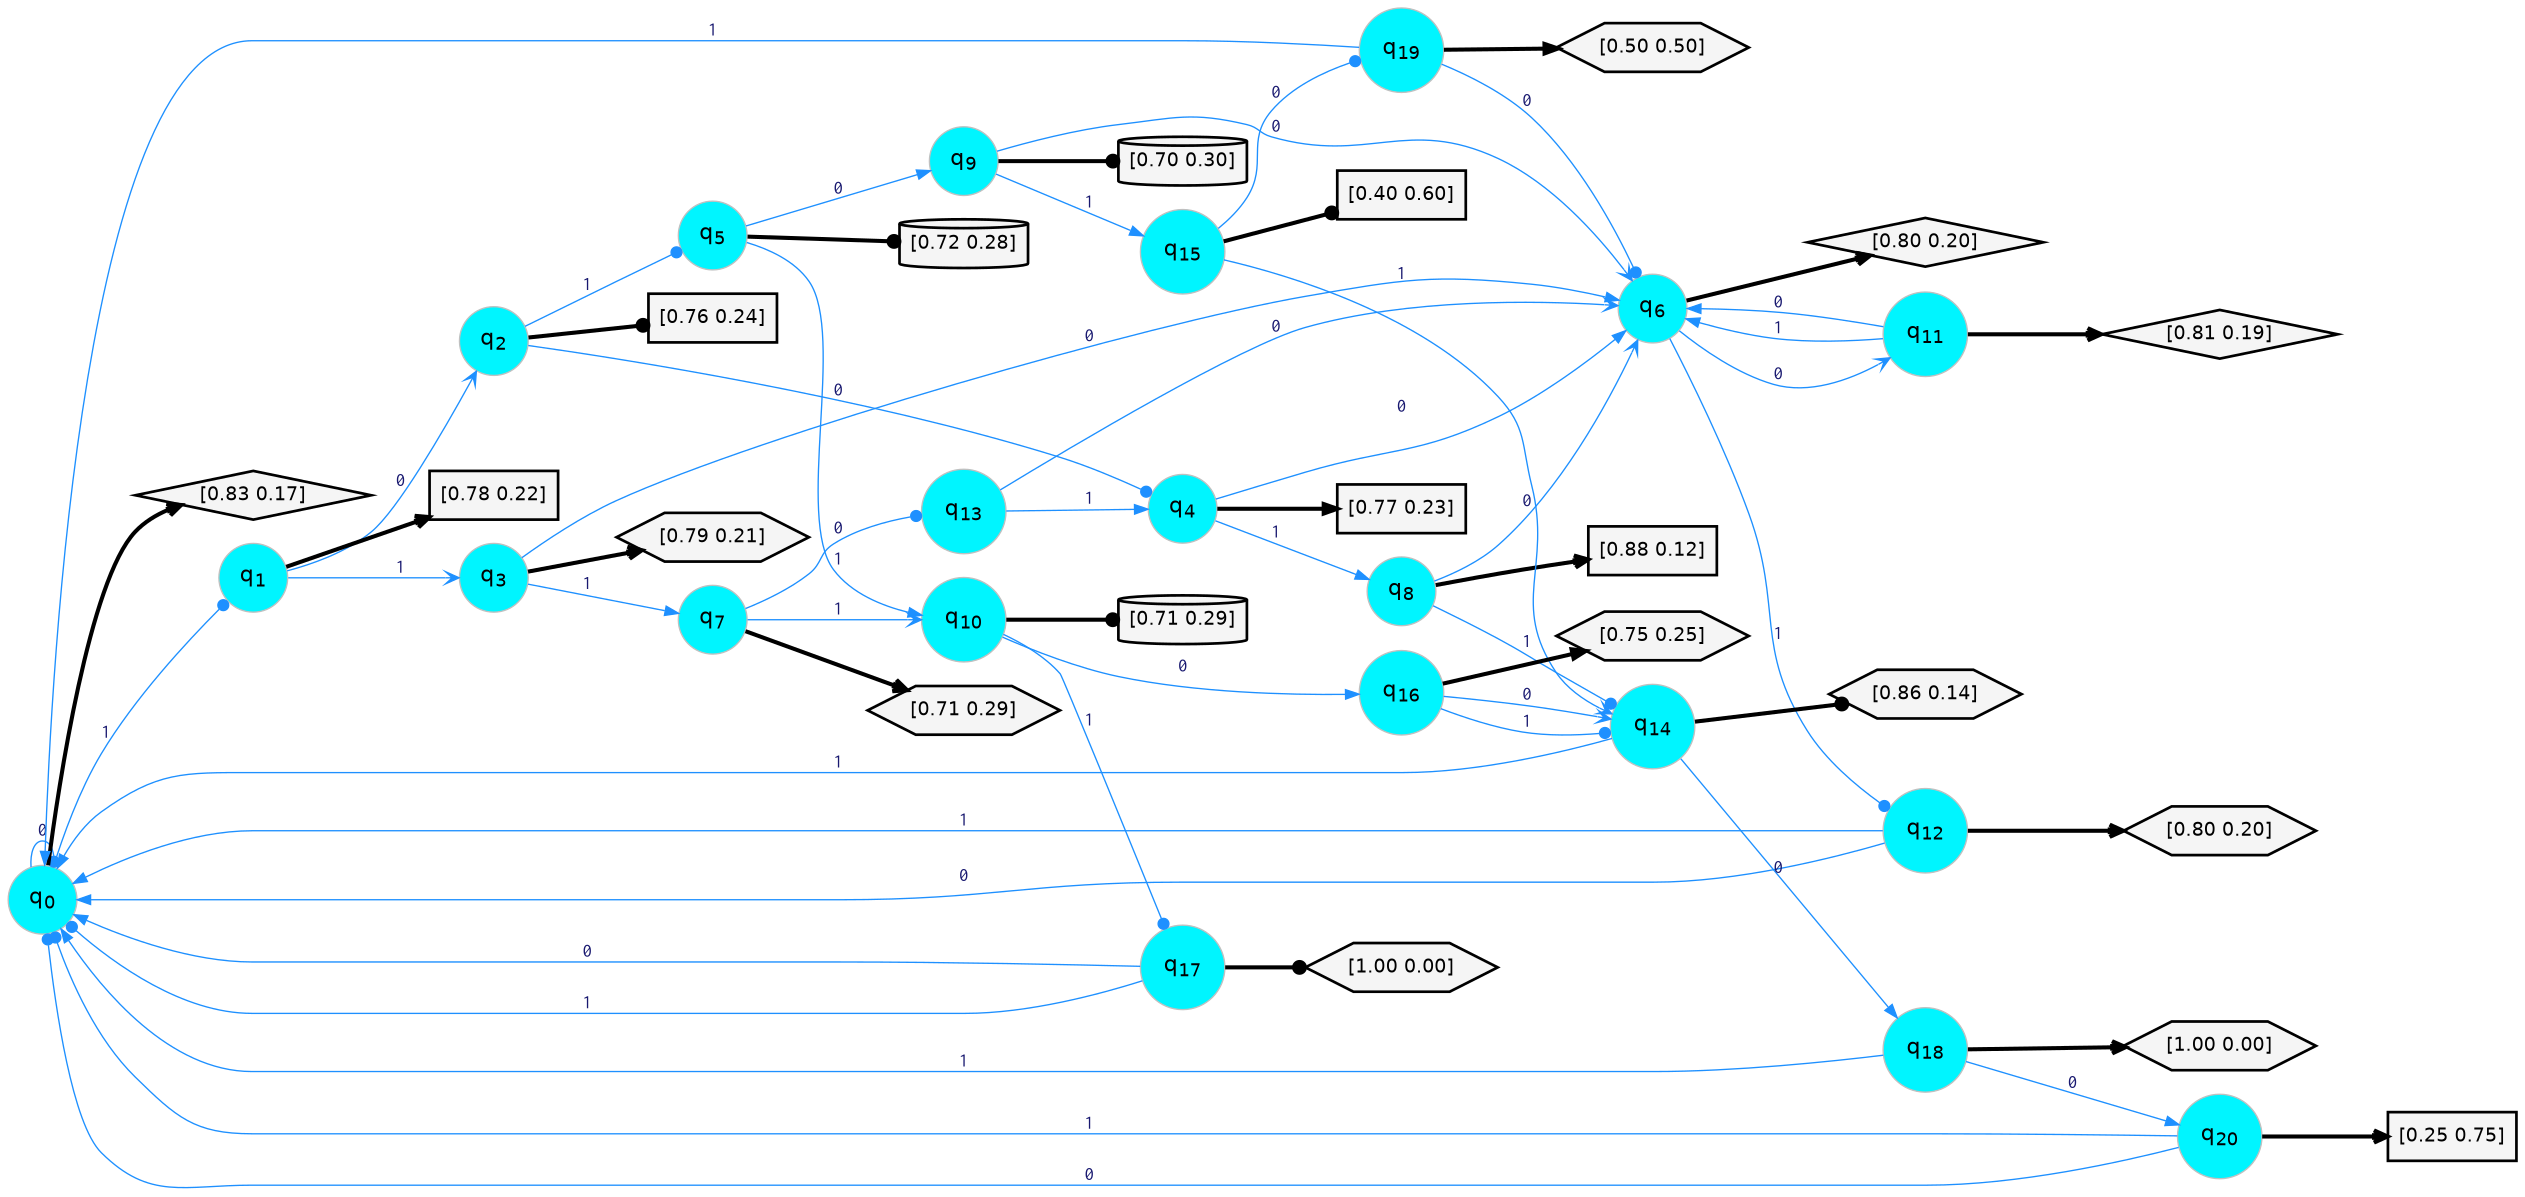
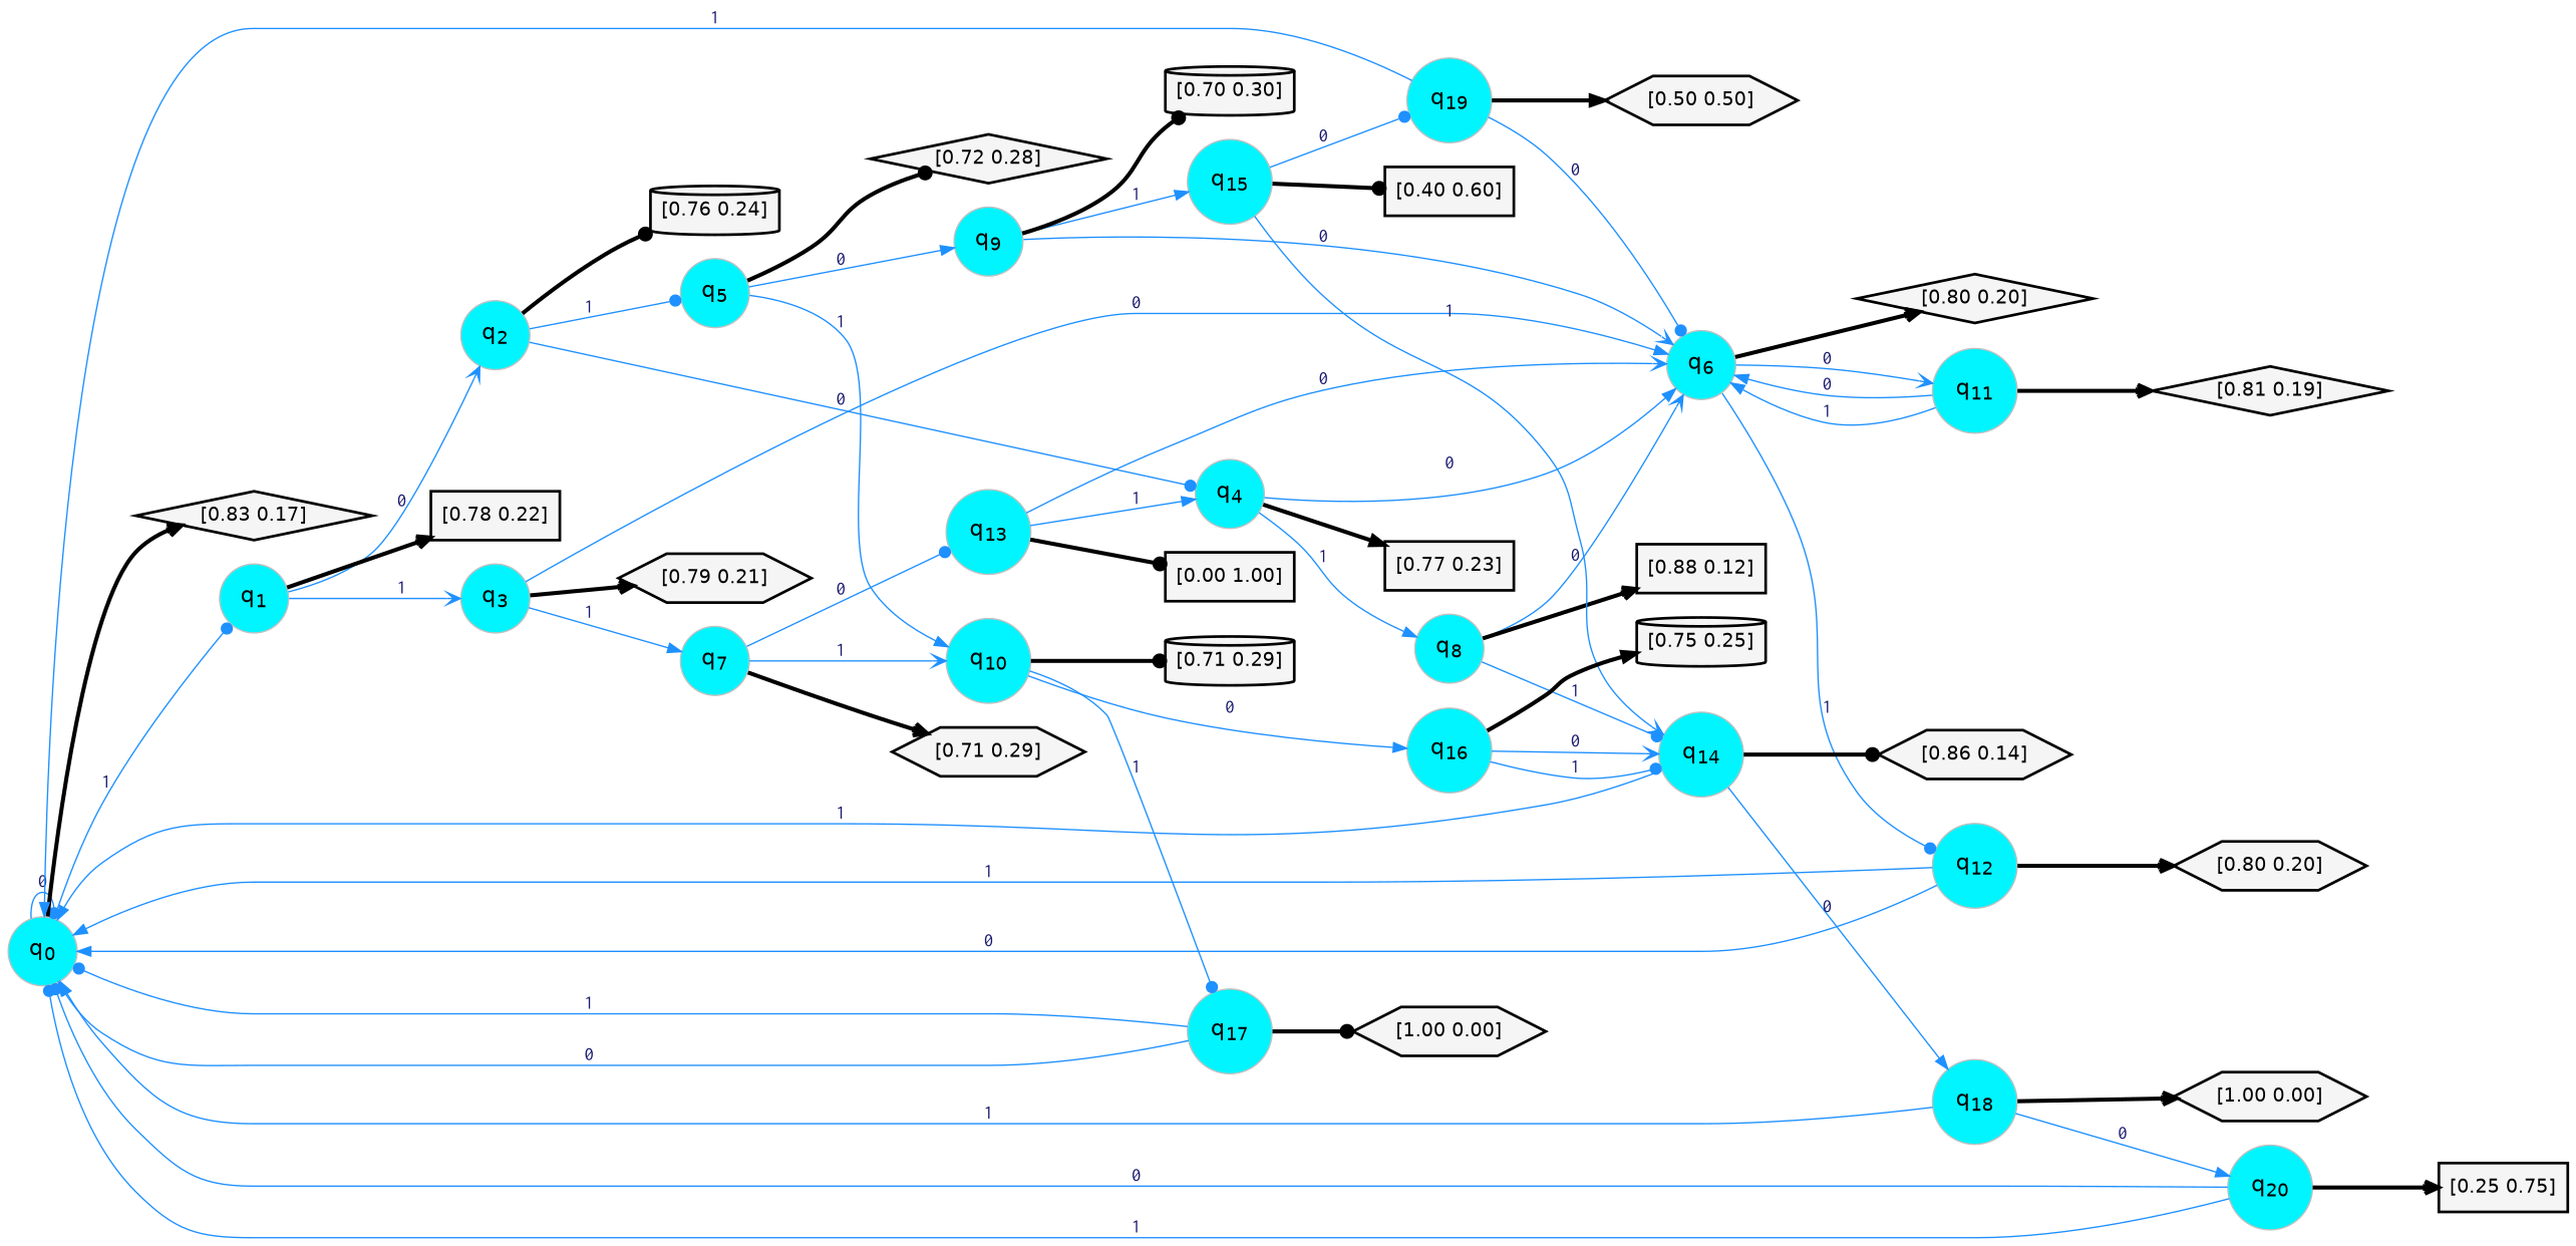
  digraph {
    rankdir=LR
    node [color=gray fillcolor=turquoise1 fontcolor=black fontname=Helvetica fontsize=16 fontweight=bold shape=circle style=filled]
    edge [arrowhead=dot arrowsize=1 color=dodgerblue1 fontcolor=midnightblue fontname=courier fontweight=bold penwidth=1 style=bold weight=20]
    n1 [label=<q<SUB>0</SUB>>]
    n2 [label=<q<SUB>1</SUB>>]
    n3 [color=black fillcolor=whitesmoke fontsize=14 label="[0.83 0.17]" penwidth=2 shape=diamond]
    n4 [label=<q<SUB>2</SUB>>]
    n5 [label=<q<SUB>3</SUB>>]
    n6 [color=black fillcolor=whitesmoke fontsize=14 label="[0.78 0.22]" penwidth=2 shape=box]
    n7 [label=<q<SUB>4</SUB>>]
    n8 [label=<q<SUB>5</SUB>>]
-   n9 [color=black fillcolor=whitesmoke fontsize=14 label="[0.76 0.24]" penwidth=2 shape=box]
+   n9 [color=black fillcolor=whitesmoke fontsize=14 label="[0.76 0.24]" penwidth=2 shape=cylinder]
    n10 [label=<q<SUB>6</SUB>>]
    n11 [label=<q<SUB>7</SUB>>]
    n12 [color=black fillcolor=whitesmoke fontsize=14 label="[0.79 0.21]" penwidth=2 shape=hexagon]
    n13 [label=<q<SUB>8</SUB>>]
    n14 [color=black fillcolor=whitesmoke fontsize=14 label="[0.77 0.23]" penwidth=2 shape=box]
    n15 [label=<q<SUB>9</SUB>>]
    n16 [label=<q<SUB>10</SUB>>]
-   n17 [color=black fillcolor=whitesmoke fontsize=14 label="[0.72 0.28]" penwidth=2 shape=cylinder]
+   n17 [color=black fillcolor=whitesmoke fontsize=14 label="[0.72 0.28]" penwidth=2 shape=diamond]
    n18 [label=<q<SUB>11</SUB>>]
    n19 [label=<q<SUB>12</SUB>>]
    n20 [color=black fillcolor=whitesmoke fontsize=14 label="[0.80 0.20]" penwidth=2 shape=diamond]
    n21 [label=<q<SUB>13</SUB>>]
    n22 [color=black fillcolor=whitesmoke fontsize=14 label="[0.71 0.29]" penwidth=2 shape=hexagon]
    n23 [label=<q<SUB>14</SUB>>]
    n24 [color=black fillcolor=whitesmoke fontsize=14 label="[0.88 0.12]" penwidth=2 shape=box]
    n25 [label=<q<SUB>15</SUB>>]
    n26 [color=black fillcolor=whitesmoke fontsize=14 label="[0.70 0.30]" penwidth=2 shape=cylinder]
    n27 [label=<q<SUB>16</SUB>>]
    n28 [label=<q<SUB>17</SUB>>]
    n29 [color=black fillcolor=whitesmoke fontsize=14 label="[0.71 0.29]" penwidth=2 shape=cylinder]
    n30 [color=black fillcolor=whitesmoke fontsize=14 label="[0.81 0.19]" penwidth=2 shape=diamond]
    n31 [color=black fillcolor=whitesmoke fontsize=14 label="[0.80 0.20]" penwidth=2 shape=hexagon]
+   n32 [color=black fillcolor=whitesmoke fontsize=14 label="[0.00 1.00]" penwidth=2 shape=box]
    n33 [label=<q<SUB>18</SUB>>]
    n34 [color=black fillcolor=whitesmoke fontsize=14 label="[0.86 0.14]" penwidth=2 shape=hexagon]
    n35 [label=<q<SUB>19</SUB>>]
    n36 [color=black fillcolor=whitesmoke fontsize=14 label="[0.40 0.60]" penwidth=2 shape=box]
-   n37 [color=black fillcolor=whitesmoke fontsize=14 label="[0.75 0.25]" penwidth=2 shape=hexagon]
+   n37 [color=black fillcolor=whitesmoke fontsize=14 label="[0.75 0.25]" penwidth=2 shape=cylinder]
    n38 [color=black fillcolor=whitesmoke fontsize=14 label="[1.00 0.00]" penwidth=2 shape=hexagon]
    n39 [label=<q<SUB>20</SUB>>]
    n40 [color=black fillcolor=whitesmoke fontsize=14 label="[1.00 0.00]" penwidth=2 shape=hexagon]
    n41 [color=black fillcolor=whitesmoke fontsize=14 label="[0.50 0.50]" penwidth=2 shape=hexagon]
    n42 [color=black fillcolor=whitesmoke fontsize=14 label="[0.25 0.75]" penwidth=2 shape=box]
    n1 -> n1 [label=0 style=solid]
    n1 -> n2 [label=1 style=solid]
    n1 -> n3 [arrowhead=vee color=black penwidth=3 style=solid]
    n2 -> n4 [arrowhead=vee label=0 style=solid]
    n2 -> n5 [arrowhead=vee label=1]
    n2 -> n6 [arrowhead=vee color=black penwidth=3]
    n4 -> n7 [label=0 style=solid]
    n4 -> n8 [label=1 style=solid]
    n4 -> n9 [color=black penwidth=3 style=solid]
    n5 -> n10 [arrowhead=normal label=0 style=solid]
    n5 -> n11 [arrowhead=normal label=1 style=solid]
    n5 -> n12 [arrowhead=vee color=black penwidth=3]
    n7 -> n10 [arrowhead=normal label=0]
    n7 -> n13 [arrowhead=normal label=1 style=solid]
    n7 -> n14 [arrowhead=normal color=black penwidth=3 style=solid]
    n8 -> n15 [arrowhead=normal label=0]
    n8 -> n16 [arrowhead=normal label=1]
    n8 -> n17 [color=black penwidth=3 style=solid]
    n10 -> n18 [arrowhead=vee label=0]
    n10 -> n19 [label=1 style=solid]
    n10 -> n20 [arrowhead=vee color=black penwidth=3]
    n11 -> n16 [arrowhead=vee label=1]
    n11 -> n21 [label=0]
    n11 -> n22 [arrowhead=vee color=black penwidth=3]
    n13 -> n10 [arrowhead=vee label=0]
    n13 -> n23 [label=1 style=solid]
    n13 -> n24 [arrowhead=vee color=black penwidth=3 style=solid]
    n15 -> n10 [arrowhead=vee label=0]
    n15 -> n25 [arrowhead=normal label=1]
    n15 -> n26 [color=black penwidth=3]
    n16 -> n27 [arrowhead=normal label=0]
    n16 -> n28 [label=1 style=solid]
    n16 -> n29 [color=black penwidth=3]
    n18 -> n10 [arrowhead=normal label=0 style=solid]
    n18 -> n10 [arrowhead=normal label=1]
    n18 -> n30 [arrowhead=vee color=black penwidth=3 style=solid]
    n19 -> n1 [arrowhead=normal label=0 style=solid]
    n19 -> n1 [arrowhead=normal label=1]
    n19 -> n31 [arrowhead=vee color=black penwidth=3]
    n21 -> n7 [arrowhead=normal label=1 style=solid]
    n21 -> n10 [arrowhead=vee label=0]
+   n21 -> n32 [color=black penwidth=3 style=solid]
    n23 -> n1 [arrowhead=normal label=1 style=solid]
    n23 -> n33 [arrowhead=normal label=0]
    n23 -> n34 [color=black penwidth=3 style=solid]
    n25 -> n23 [arrowhead=vee label=1]
    n25 -> n35 [label=0 style=solid]
    n25 -> n36 [color=black penwidth=3 style=solid]
    n27 -> n23 [arrowhead=vee label=0]
    n27 -> n23 [label=1]
    n27 -> n37 [arrowhead=normal color=black penwidth=3]
    n28 -> n1 [arrowhead=normal label=0]
    n28 -> n1 [label=1]
    n28 -> n38 [color=black penwidth=3 style=solid]
    n33 -> n1 [arrowhead=normal label=1]
    n33 -> n39 [arrowhead=normal label=0]
    n33 -> n40 [arrowhead=vee color=black penwidth=3]
    n35 -> n1 [arrowhead=normal label=1 style=solid]
    n35 -> n10 [label=0]
    n35 -> n41 [arrowhead=normal color=black penwidth=3 style=solid]
    n39 -> n1 [label=0]
    n39 -> n1 [label=1]
    n39 -> n42 [arrowhead=vee color=black penwidth=3]
  }
